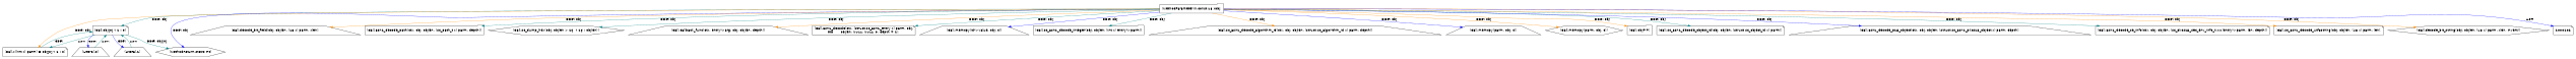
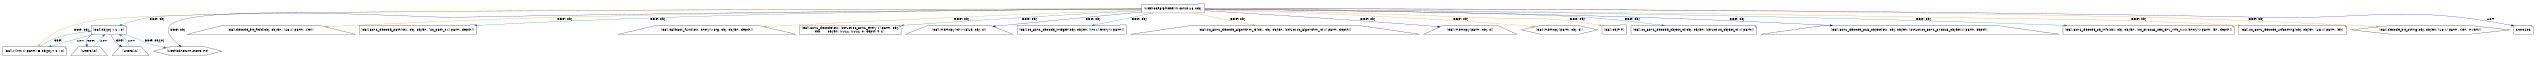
  digraph {
    fontname="DejaVu Sans"
    node [fontname="DejaVu Sans" shape=trapezium]
    edge [color=teal fontname="DejaVu Sans"]
    n1 [label="(Call,obj[0] ? 1 : 0)" shape=note]
    n2 [label="(Literal,0)"]
    n3 [label="(Literal,1)"]
    n4 [label="(Call,*((int *) parm) = obj[0] ? 1 : 0)" shape=note]
    n5 [label="(MethodReturn,static int)" shape=hexagon]
    n6 [label="(MethodParameterIn,const u8 *obj)" shape=folder]
    n7 [label="(Call,decode_bit_field(obj, objlen, (u8 *) parm, *len))"]
    n8 [label="(Call,asn1_decode_path(ctx, obj, objlen, (sc_path_t *) parm, depth))" shape=folder]
-   n9 [label="(Call,sc_dump_hex(obj, objlen > 16  ? 16 : objlen))" shape=hexagon]
    n10 [label="(Call,callback_func(ctx, entry->arg, obj, objlen, depth))"]
    n11 [label="(Call,asn1_decode(ctx, (struct sc_asn1_entry *) parm, obj,\n\t\t\t\t       objlen, NULL, NULL, 0, depth + 1))" shape=note]
    n12 [label="(Call,memcpy(id->value, obj, c))"]
    n13 [label="(Call,sc_asn1_decode_integer(obj, objlen, (int *) entry->parm))" shape=folder]
    n14 [label="(Call,sc_asn1_decode_algorithm_id(ctx, obj, objlen, (struct sc_algorithm_id *) parm, depth))"]
    n15 [label="(Call,memcpy(parm, obj, c))"]
    n16 [label="(Call,memcpy(parm, obj, c))" shape=hexagon]
    n17 [label="(Call,obj++)" shape=folder]
    n18 [label="(Call,sc_asn1_decode_object_id(obj, objlen, (struct sc_object_id *) parm))" shape=note]
    n19 [label="(Call,asn1_decode_p15_object(ctx, obj, objlen, (struct sc_asn1_pkcs15_object *) parm, depth))"]
    n20 [label="(Call,asn1_decode_se_info(ctx, obj, objlen, (sc_pkcs15_sec_env_info_t ***)entry->parm, len, depth))" shape=note]
    n21 [label="(Call,sc_asn1_decode_utf8string(obj, objlen, (u8 *) parm, len))" shape=note]
    n22 [label="(Call,decode_bit_string(obj, objlen, (u8 *) parm, *len, invert))" shape=hexagon]
    1000102 [shape=note]
    n1 -> n2 [color=blue label="CFG: "]
    n1 -> n3 [color=blue label="CFG: "]
    n1 -> n4 [label="AST: "]
    n1 -> n5 [label="DDG: obj[0]"]
    n2 -> n1 [label="AST: "]
    n3 -> n1 [label="AST: "]
    n4 -> n1 [label="CFG: "]
    n6 -> n1 [label="DDG: obj"]
    n6 -> n4 [color=darkorange label="DDG: obj"]
    n6 -> n5 [color=blue label="DDG: obj"]
    n6 -> n7 [color=darkorange label="DDG: obj"]
    n6 -> n8 [label="DDG: obj"]
-   n6 -> n9 [label="DDG: obj"]
    n6 -> n10 [color=darkorange label="DDG: obj"]
    n6 -> n11 [label="DDG: obj"]
    n6 -> n12 [color=blue label="DDG: obj"]
    n6 -> n13 [label="DDG: obj"]
    n6 -> n14 [color=darkorange label="DDG: obj"]
    n6 -> n15 [color=blue label="DDG: obj"]
    n6 -> n16 [color=darkorange label="DDG: obj"]
    n6 -> n17 [color=darkorange label="DDG: obj"]
    n6 -> n18 [label="DDG: obj"]
    n6 -> n19 [color=blue label="DDG: obj"]
    n6 -> n20 [label="DDG: obj"]
    n6 -> n21 [color=darkorange label="DDG: obj"]
    n6 -> n22 [color=darkorange label="DDG: obj"]
    n6 -> 1000102 [color=blue label="AST: "]
  }
